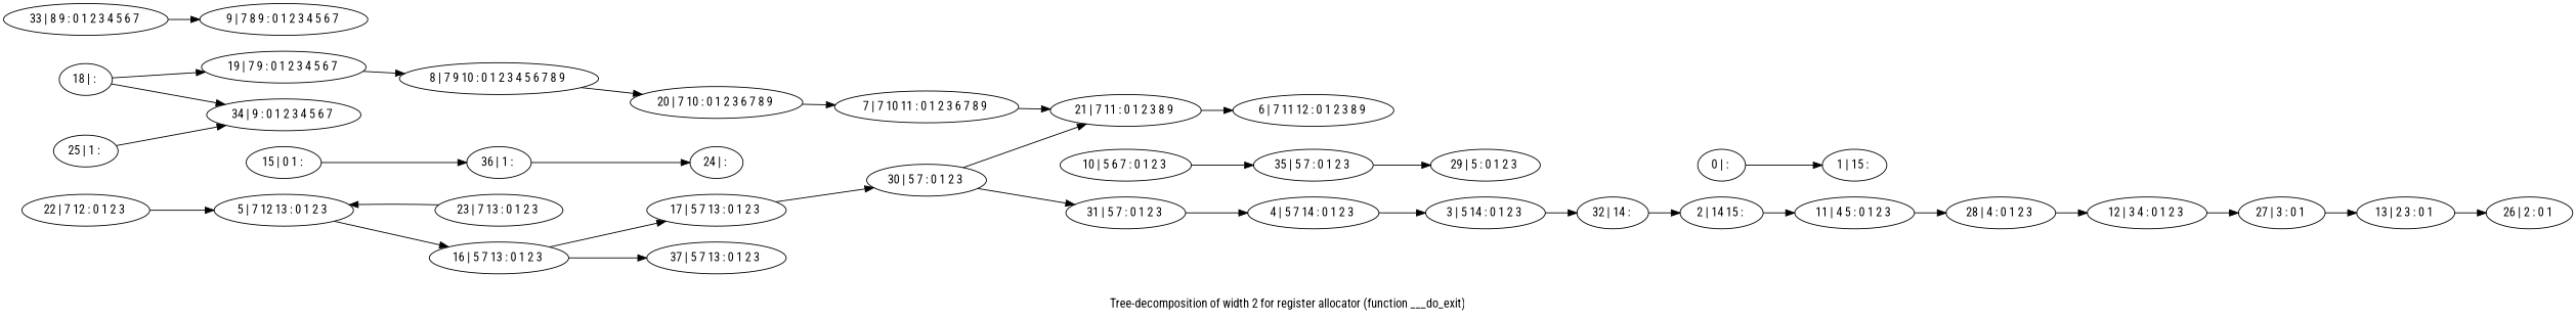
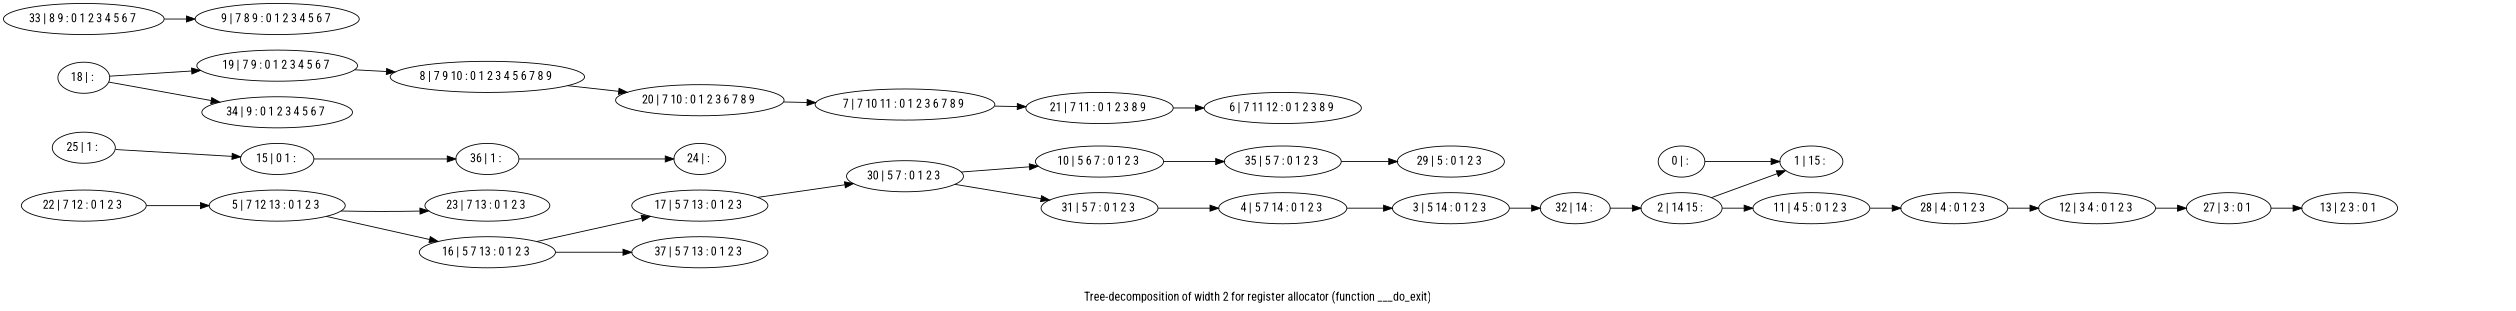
  digraph {
    fontname="Roboto Condensed"
    label="Tree-decomposition of width 2 for register allocator (function ___do_exit)"
    rankdir=LR
    node [fontname="Roboto Condensed"]
    edge [fontname="Roboto Condensed"]
    n1 [label="0 | : "]
    n2 [label="1 | 15 : "]
    n3 [label="2 | 14 15 : "]
    n4 [label="11 | 4 5 : 0 1 2 3 "]
    n5 [label="3 | 5 14 : 0 1 2 3 "]
    n6 [label="32 | 14 : "]
    n7 [label="4 | 5 7 14 : 0 1 2 3 "]
    n8 [label="5 | 7 12 13 : 0 1 2 3 "]
    n9 [label="23 | 7 13 : 0 1 2 3 "]
    n10 [label="16 | 5 7 13 : 0 1 2 3 "]
    n11 [label="6 | 7 11 12 : 0 1 2 3 8 9 "]
    n12 [label="22 | 7 12 : 0 1 2 3 "]
    n13 [label="7 | 7 10 11 : 0 1 2 3 6 7 8 9 "]
    n14 [label="21 | 7 11 : 0 1 2 3 8 9 "]
    n15 [label="8 | 7 9 10 : 0 1 2 3 4 5 6 7 8 9 "]
    n16 [label="20 | 7 10 : 0 1 2 3 6 7 8 9 "]
    n17 [label="9 | 7 8 9 : 0 1 2 3 4 5 6 7 "]
    n18 [label="19 | 7 9 : 0 1 2 3 4 5 6 7 "]
    n19 [label="10 | 5 6 7 : 0 1 2 3 "]
    n20 [label="35 | 5 7 : 0 1 2 3 "]
    n21 [label="29 | 5 : 0 1 2 3 "]
    n22 [label="28 | 4 : 0 1 2 3 "]
    n23 [label="12 | 3 4 : 0 1 2 3 "]
    n24 [label="27 | 3 : 0 1 "]
    n25 [label="13 | 2 3 : 0 1 "]
-   n26 [label="26 | 2 : 0 1 "]
    n27 [label="25 | 1 : "]
    n28 [label="15 | 0 1 : "]
    n29 [label="36 | 1 : "]
    n30 [label="24 | : "]
    n31 [label="17 | 5 7 13 : 0 1 2 3 "]
    n32 [label="37 | 5 7 13 : 0 1 2 3 "]
    n33 [label="30 | 5 7 : 0 1 2 3 "]
    n34 [label="31 | 5 7 : 0 1 2 3 "]
    n35 [label="18 | : "]
    n36 [label="34 | 9 : 0 1 2 3 4 5 6 7 "]
    n37 [label="33 | 8 9 : 0 1 2 3 4 5 6 7 "]
    n1 -> n2
+   n3 -> n2
    n3 -> n4
    n4 -> n22
    n5 -> n6
    n6 -> n3
    n7 -> n5
-   n9 -> n8
+   n8 -> n9
    n8 -> n10
    n10 -> n31
    n10 -> n32
    n12 -> n8
    n13 -> n14
    n14 -> n11
    n15 -> n16
    n16 -> n13
    n18 -> n15
    n19 -> n20
    n20 -> n21
    n22 -> n23
    n23 -> n24
    n24 -> n25
-   n25 -> n26
-   n27 -> n36
+   n27 -> n28
    n28 -> n29
    n29 -> n30
    n31 -> n33
-   n33 -> n14
+   n33 -> n19
    n33 -> n34
    n34 -> n7
    n35 -> n18
    n35 -> n36
    n37 -> n17
  }
